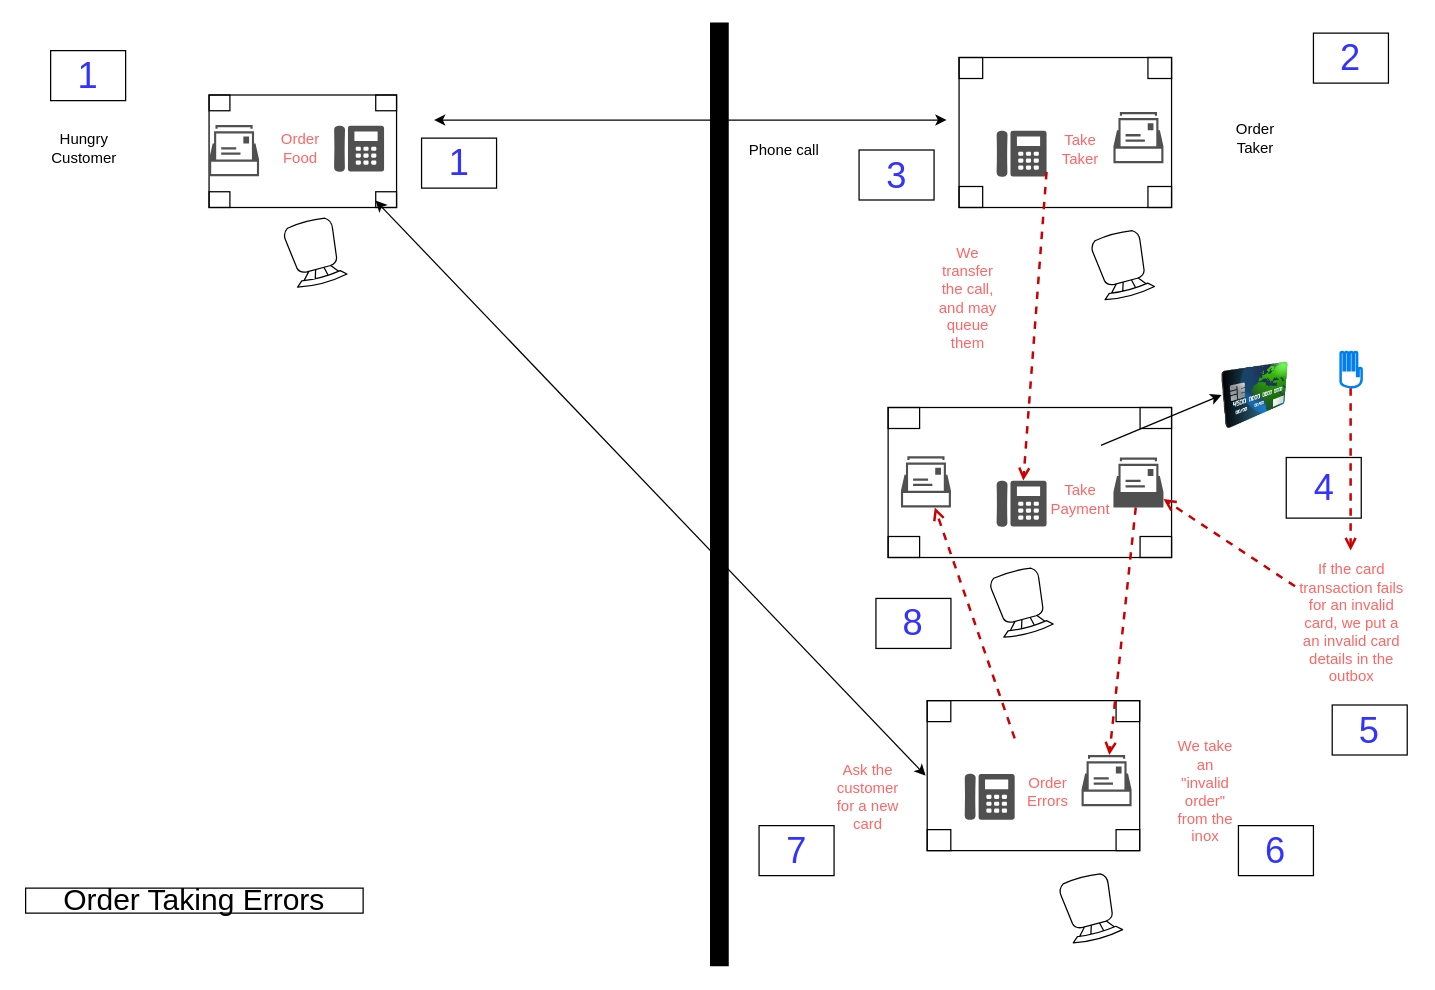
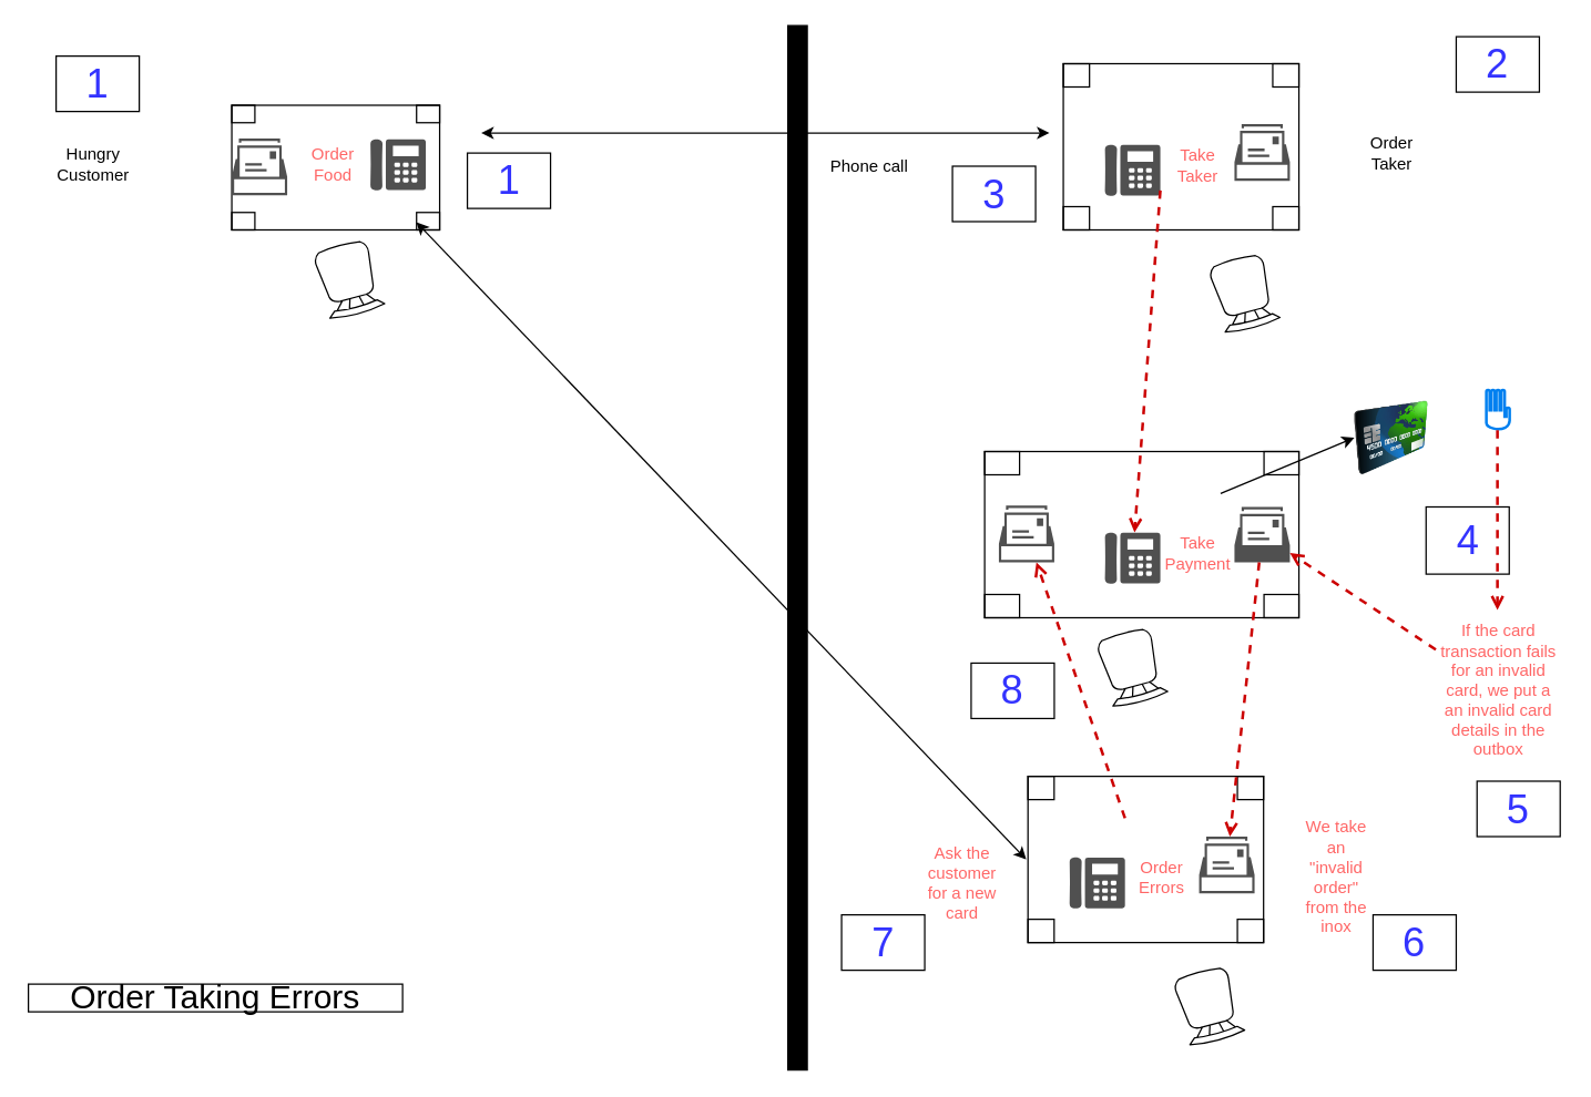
  <mxCell id="0" />
  <mxCell id="1" parent="0" />
  <mxCell id="2" value="" style="rounded=0;whiteSpace=wrap;html=1;strokeColor=#000000;strokeWidth=5;fillColor=#000000;fontSize=14;" parent="1" vertex="1"><mxGeometry x="570" y="20" width="10" height="750" as="geometry" /></mxCell>
  <mxCell id="3" value="" style="verticalLabelPosition=bottom;html=1;verticalAlign=top;align=center;shape=mxgraph.floorplan.table;" parent="1" vertex="1"><mxGeometry x="166.75" y="75.5" width="150" height="90" as="geometry" /></mxCell>
  <mxCell id="4" value="" style="verticalLabelPosition=bottom;html=1;verticalAlign=top;align=center;shape=mxgraph.floorplan.chair;rotation=-195;" parent="1" vertex="1"><mxGeometry x="230.75" y="175.5" width="41" height="52" as="geometry" /></mxCell>
  <mxCell id="5" value="" style="sketch=0;pointerEvents=1;shadow=0;dashed=0;html=1;strokeColor=none;fillColor=#505050;labelPosition=center;verticalLabelPosition=bottom;verticalAlign=top;outlineConnect=0;align=center;shape=mxgraph.office.devices.phone_digital;" parent="1" vertex="1"><mxGeometry x="266.75" y="100" width="40" height="37" as="geometry" /></mxCell>
  <mxCell id="6" value="&lt;font color=&quot;#ff6666&quot;&gt;Order Food&lt;/font&gt;" style="text;html=1;strokeColor=none;fillColor=none;align=center;verticalAlign=middle;whiteSpace=wrap;rounded=0;" parent="1" vertex="1"><mxGeometry x="213.25" y="75.5" width="53.5" height="85.5" as="geometry" /></mxCell>
  <mxCell id="7" value="" style="verticalLabelPosition=bottom;html=1;verticalAlign=top;align=center;shape=mxgraph.floorplan.table;" parent="1" vertex="1"><mxGeometry x="766.75" y="45.5" width="170" height="120" as="geometry" /></mxCell>
  <mxCell id="8" value="" style="verticalLabelPosition=bottom;html=1;verticalAlign=top;align=center;shape=mxgraph.floorplan.chair;rotation=-195;" parent="1" vertex="1"><mxGeometry x="876.75" y="185.5" width="41" height="52" as="geometry" /></mxCell>
  <mxCell id="9" value="" style="sketch=0;pointerEvents=1;shadow=0;dashed=0;html=1;strokeColor=none;fillColor=#505050;labelPosition=center;verticalLabelPosition=bottom;verticalAlign=top;outlineConnect=0;align=center;shape=mxgraph.office.devices.phone_digital;" parent="1" vertex="1"><mxGeometry x="796.75" y="104" width="40" height="37" as="geometry" /></mxCell>
  <mxCell id="10" value="&lt;font color=&quot;#ff6666&quot;&gt;Take Taker&lt;/font&gt;" style="text;html=1;strokeColor=none;fillColor=none;align=center;verticalAlign=middle;whiteSpace=wrap;rounded=0;" parent="1" vertex="1"><mxGeometry x="836.75" y="75.75" width="53.5" height="85.5" as="geometry" /></mxCell>
  <mxCell id="11" value="" style="endArrow=classic;html=1;startArrow=classic;startFill=1;" parent="1" edge="1"><mxGeometry width="50" height="50" relative="1" as="geometry"><mxPoint x="346.75" y="95.5" as="sourcePoint" /><mxPoint x="756.75" y="95.5" as="targetPoint" /></mxGeometry></mxCell>
  <mxCell id="12" value="Phone call" style="text;html=1;strokeColor=none;fillColor=none;align=center;verticalAlign=middle;whiteSpace=wrap;rounded=0;" parent="1" vertex="1"><mxGeometry x="586.75" y="110" width="80" height="20" as="geometry" /></mxCell>
  <mxCell id="13" value="" style="sketch=0;pointerEvents=1;shadow=0;dashed=0;html=1;strokeColor=none;fillColor=#505050;labelPosition=center;verticalLabelPosition=bottom;verticalAlign=top;outlineConnect=0;align=center;shape=mxgraph.office.concepts.mailbox2;" parent="1" vertex="1"><mxGeometry x="890.25" y="89" width="40" height="41" as="geometry" /></mxCell>
  <mxCell id="14" value="" style="sketch=0;pointerEvents=1;shadow=0;dashed=0;html=1;strokeColor=none;fillColor=#505050;labelPosition=center;verticalLabelPosition=bottom;verticalAlign=top;outlineConnect=0;align=center;shape=mxgraph.office.concepts.mailbox2;" parent="1" vertex="1"><mxGeometry x="166.75" y="99.5" width="40" height="41" as="geometry" /></mxCell>
  <mxCell id="15" value="Hungry Customer" style="text;html=1;strokeColor=none;fillColor=none;align=center;verticalAlign=middle;whiteSpace=wrap;rounded=0;" parent="1" vertex="1"><mxGeometry x="46.75" y="108.25" width="40" height="20" as="geometry" /></mxCell>
  <mxCell id="16" value="" style="verticalLabelPosition=bottom;html=1;verticalAlign=top;align=center;shape=mxgraph.floorplan.table;" parent="1" vertex="1"><mxGeometry x="710" y="325.5" width="226.75" height="120" as="geometry" /></mxCell>
  <mxCell id="17" value="" style="verticalLabelPosition=bottom;html=1;verticalAlign=top;align=center;shape=mxgraph.floorplan.chair;rotation=-195;" parent="1" vertex="1"><mxGeometry x="795.75" y="455.5" width="41" height="52" as="geometry" /></mxCell>
  <mxCell id="18" value="" style="sketch=0;pointerEvents=1;shadow=0;dashed=0;html=1;strokeColor=none;fillColor=#505050;labelPosition=center;verticalLabelPosition=bottom;verticalAlign=top;outlineConnect=0;align=center;shape=mxgraph.office.devices.phone_digital;" parent="1" vertex="1"><mxGeometry x="796.75" y="384" width="40" height="37" as="geometry" /></mxCell>
  <mxCell id="19" value="&lt;font color=&quot;#ff6666&quot;&gt;Take Payment&lt;/font&gt;" style="text;html=1;strokeColor=none;fillColor=none;align=center;verticalAlign=middle;whiteSpace=wrap;rounded=0;" parent="1" vertex="1"><mxGeometry x="836.75" y="355.75" width="53.5" height="85.5" as="geometry" /></mxCell>
  <mxCell id="20" value="" style="sketch=0;pointerEvents=1;shadow=0;dashed=0;html=1;strokeColor=none;fillColor=#505050;labelPosition=center;verticalLabelPosition=bottom;verticalAlign=top;outlineConnect=0;align=center;shape=mxgraph.office.concepts.mailbox;" parent="1" vertex="1"><mxGeometry x="890.25" y="365.5" width="40" height="40" as="geometry" /></mxCell>
  <mxCell id="21" value="" style="endArrow=open;dashed=1;html=1;strokeColor=#CC0000;endFill=0;strokeWidth=2;" parent="1" target="18" edge="1"><mxGeometry width="50" height="50" relative="1" as="geometry"><mxPoint x="836.752" y="137" as="sourcePoint" /><mxPoint x="779.196" y="284" as="targetPoint" /></mxGeometry></mxCell>
  <mxCell id="22" value="Order Taker" style="text;html=1;strokeColor=none;fillColor=none;align=center;verticalAlign=middle;whiteSpace=wrap;rounded=0;" parent="1" vertex="1"><mxGeometry x="983.5" y="99.5" width="40" height="20" as="geometry" /></mxCell>
- <mxCell id="23" value="&lt;font color=&quot;#ff6666&quot;&gt;We transfer the call, and may queue them&lt;/font&gt;" style="text;html=1;strokeColor=none;fillColor=none;align=center;verticalAlign=middle;whiteSpace=wrap;rounded=0;" parent="1" vertex="1"><mxGeometry x="746.75" y="195.5" width="53.5" height="85.5" as="geometry" /></mxCell>
  <mxCell id="24" value="&lt;font color=&quot;#ff6666&quot;&gt;We take an &quot;invalid order&quot; from the inox&lt;/font&gt;" style="text;html=1;strokeColor=none;fillColor=none;align=center;verticalAlign=middle;whiteSpace=wrap;rounded=0;" parent="1" vertex="1"><mxGeometry x="936.75" y="590" width="53.5" height="85.5" as="geometry" /></mxCell>
  <mxCell id="25" value="" style="image;html=1;image=img/lib/clip_art/finance/Credit_Card_128x128.png" parent="1" vertex="1"><mxGeometry x="976.75" y="289" width="53.5" height="54" as="geometry" /></mxCell>
  <mxCell id="26" value="&lt;font color=&quot;#ff6666&quot;&gt;If the card transaction fails for an invalid card, we put a an invalid card details in the outbox&lt;/font&gt;" style="text;html=1;strokeColor=none;fillColor=none;align=center;verticalAlign=middle;whiteSpace=wrap;rounded=0;" parent="1" vertex="1"><mxGeometry x="1035.52" y="455.5" width="89.75" height="85.5" as="geometry" /></mxCell>
  <mxCell id="27" value="" style="endArrow=classic;html=1;" parent="1" edge="1"><mxGeometry width="50" height="50" relative="1" as="geometry"><mxPoint x="880.25" y="355.75" as="sourcePoint" /><mxPoint x="976.75" y="315.5" as="targetPoint" /></mxGeometry></mxCell>
  <mxCell id="28" value="Order Taking Errors" style="text;html=1;strokeColor=default;fillColor=none;align=center;verticalAlign=middle;whiteSpace=wrap;rounded=0;fontColor=#000000;fontSize=24;" parent="1" vertex="1"><mxGeometry x="20" y="710" width="270" height="20" as="geometry" /></mxCell>
  <mxCell id="29" value="&lt;font style=&quot;font-size: 29px&quot;&gt;1&lt;/font&gt;" style="text;html=1;strokeColor=default;fillColor=none;align=center;verticalAlign=middle;whiteSpace=wrap;rounded=0;fontColor=#3333FF;" parent="1" vertex="1"><mxGeometry x="40" y="40" width="60" height="40" as="geometry" /></mxCell>
  <mxCell id="30" value="&lt;font style=&quot;font-size: 29px&quot;&gt;2&lt;/font&gt;" style="text;html=1;strokeColor=default;fillColor=none;align=center;verticalAlign=middle;whiteSpace=wrap;rounded=0;fontColor=#3333FF;" parent="1" vertex="1"><mxGeometry x="1050.25" y="26" width="60" height="40" as="geometry" /></mxCell>
  <mxCell id="31" value="&lt;font style=&quot;font-size: 29px&quot;&gt;1&lt;/font&gt;" style="text;html=1;strokeColor=default;fillColor=none;align=center;verticalAlign=middle;whiteSpace=wrap;rounded=0;fontColor=#3333FF;" parent="1" vertex="1"><mxGeometry x="336.75" y="110" width="60" height="40" as="geometry" /></mxCell>
  <mxCell id="32" value="&lt;font style=&quot;font-size: 29px&quot;&gt;3&lt;/font&gt;" style="text;html=1;strokeColor=default;fillColor=none;align=center;verticalAlign=middle;whiteSpace=wrap;rounded=0;fontColor=#3333FF;" parent="1" vertex="1"><mxGeometry x="686.75" y="119.5" width="60" height="40" as="geometry" /></mxCell>
  <mxCell id="33" value="&lt;font style=&quot;font-size: 29px&quot;&gt;6&lt;/font&gt;" style="text;html=1;strokeColor=default;fillColor=none;align=center;verticalAlign=middle;whiteSpace=wrap;rounded=0;fontColor=#3333FF;" parent="1" vertex="1"><mxGeometry x="990.25" y="660" width="60" height="40" as="geometry" /></mxCell>
  <mxCell id="34" value="&lt;font style=&quot;font-size: 29px&quot;&gt;4&lt;/font&gt;" style="text;html=1;strokeColor=default;fillColor=none;align=center;verticalAlign=middle;whiteSpace=wrap;rounded=0;fontColor=#3333FF;" parent="1" vertex="1"><mxGeometry x="1028.5" y="365.5" width="60" height="48.5" as="geometry" /></mxCell>
  <mxCell id="35" value="" style="verticalLabelPosition=bottom;html=1;verticalAlign=top;align=center;shape=mxgraph.floorplan.table;" vertex="1" parent="1"><mxGeometry x="741.25" y="560" width="170" height="120" as="geometry" /></mxCell>
  <mxCell id="36" value="" style="verticalLabelPosition=bottom;html=1;verticalAlign=top;align=center;shape=mxgraph.floorplan.chair;rotation=-195;" vertex="1" parent="1"><mxGeometry x="851.25" y="700" width="41" height="52" as="geometry" /></mxCell>
  <mxCell id="37" value="" style="sketch=0;pointerEvents=1;shadow=0;dashed=0;html=1;strokeColor=none;fillColor=#505050;labelPosition=center;verticalLabelPosition=bottom;verticalAlign=top;outlineConnect=0;align=center;shape=mxgraph.office.devices.phone_digital;" vertex="1" parent="1"><mxGeometry x="771.25" y="618.5" width="40" height="37" as="geometry" /></mxCell>
  <mxCell id="38" value="&lt;font color=&quot;#ff6666&quot;&gt;Order Errors&lt;/font&gt;" style="text;html=1;strokeColor=none;fillColor=none;align=center;verticalAlign=middle;whiteSpace=wrap;rounded=0;" vertex="1" parent="1"><mxGeometry x="811.25" y="590.25" width="53.5" height="85.5" as="geometry" /></mxCell>
  <mxCell id="39" value="" style="sketch=0;pointerEvents=1;shadow=0;dashed=0;html=1;strokeColor=none;fillColor=#505050;labelPosition=center;verticalLabelPosition=bottom;verticalAlign=top;outlineConnect=0;align=center;shape=mxgraph.office.concepts.mailbox2;" vertex="1" parent="1"><mxGeometry x="864.75" y="603.5" width="40" height="41" as="geometry" /></mxCell>
  <mxCell id="40" value="" style="endArrow=open;dashed=1;html=1;strokeColor=#CC0000;endFill=0;strokeWidth=2;" parent="1" target="39" edge="1" source="20"><mxGeometry width="50" height="50" relative="1" as="geometry"><mxPoint x="919.552" y="384" as="sourcePoint" /><mxPoint x="904.427" y="565.5" as="targetPoint" /></mxGeometry></mxCell>
  <mxCell id="41" value="" style="endArrow=classic;html=1;startArrow=classic;startFill=1;" edge="1" parent="1"><mxGeometry width="50" height="50" relative="1" as="geometry"><mxPoint x="300" y="160" as="sourcePoint" /><mxPoint x="740" y="620" as="targetPoint" /></mxGeometry></mxCell>
  <mxCell id="42" value="" style="html=1;verticalLabelPosition=bottom;align=center;labelBackgroundColor=#ffffff;verticalAlign=top;strokeWidth=2;strokeColor=#0080F0;shadow=0;dashed=0;shape=mxgraph.ios7.icons.privacy;" vertex="1" parent="1"><mxGeometry x="1072" y="281" width="16.8" height="28.5" as="geometry" /></mxCell>
  <mxCell id="43" value="" style="endArrow=open;dashed=1;html=1;strokeColor=#CC0000;endFill=0;strokeWidth=2;" edge="1" parent="1" source="26" target="20"><mxGeometry width="50" height="50" relative="1" as="geometry"><mxPoint x="918.112" y="415.5" as="sourcePoint" /><mxPoint x="896.942" y="613.5" as="targetPoint" /></mxGeometry></mxCell>
  <mxCell id="44" value="" style="endArrow=open;dashed=1;html=1;strokeColor=#CC0000;endFill=0;strokeWidth=2;" edge="1" parent="1"><mxGeometry width="50" height="50" relative="1" as="geometry"><mxPoint x="1080" y="310" as="sourcePoint" /><mxPoint x="1080" y="440" as="targetPoint" /></mxGeometry></mxCell>
  <mxCell id="45" value="&lt;font color=&quot;#ff6666&quot;&gt;Ask the customer for a new card&lt;/font&gt;" style="text;html=1;strokeColor=none;fillColor=none;align=center;verticalAlign=middle;whiteSpace=wrap;rounded=0;" vertex="1" parent="1"><mxGeometry x="666.75" y="594.5" width="53.5" height="85.5" as="geometry" /></mxCell>
  <mxCell id="46" value="" style="endArrow=open;dashed=1;html=1;strokeColor=#CC0000;endFill=0;strokeWidth=2;exitX=0;exitY=0;exitDx=0;exitDy=0;" edge="1" parent="1" source="38" target="47"><mxGeometry width="50" height="50" relative="1" as="geometry"><mxPoint x="918.112" y="415.5" as="sourcePoint" /><mxPoint x="850" y="360" as="targetPoint" /></mxGeometry></mxCell>
  <mxCell id="47" value="" style="sketch=0;pointerEvents=1;shadow=0;dashed=0;html=1;strokeColor=none;fillColor=#505050;labelPosition=center;verticalLabelPosition=bottom;verticalAlign=top;outlineConnect=0;align=center;shape=mxgraph.office.concepts.mailbox2;" vertex="1" parent="1"><mxGeometry x="720.25" y="364.5" width="40" height="41" as="geometry" /></mxCell>
  <mxCell id="48" value="&lt;font style=&quot;font-size: 29px&quot;&gt;5&lt;/font&gt;" style="text;html=1;strokeColor=default;fillColor=none;align=center;verticalAlign=middle;whiteSpace=wrap;rounded=0;fontColor=#3333FF;" vertex="1" parent="1"><mxGeometry x="1065.27" y="563.5" width="60" height="40" as="geometry" /></mxCell>
  <mxCell id="49" value="&lt;font style=&quot;font-size: 29px&quot;&gt;7&lt;/font&gt;" style="text;html=1;strokeColor=default;fillColor=none;align=center;verticalAlign=middle;whiteSpace=wrap;rounded=0;fontColor=#3333FF;" vertex="1" parent="1"><mxGeometry x="606.75" y="660" width="60" height="40" as="geometry" /></mxCell>
  <mxCell id="50" value="&lt;font style=&quot;font-size: 29px&quot;&gt;8&lt;/font&gt;" style="text;html=1;strokeColor=default;fillColor=none;align=center;verticalAlign=middle;whiteSpace=wrap;rounded=0;fontColor=#3333FF;" vertex="1" parent="1"><mxGeometry x="700.25" y="478.25" width="60" height="40" as="geometry" /></mxCell>
